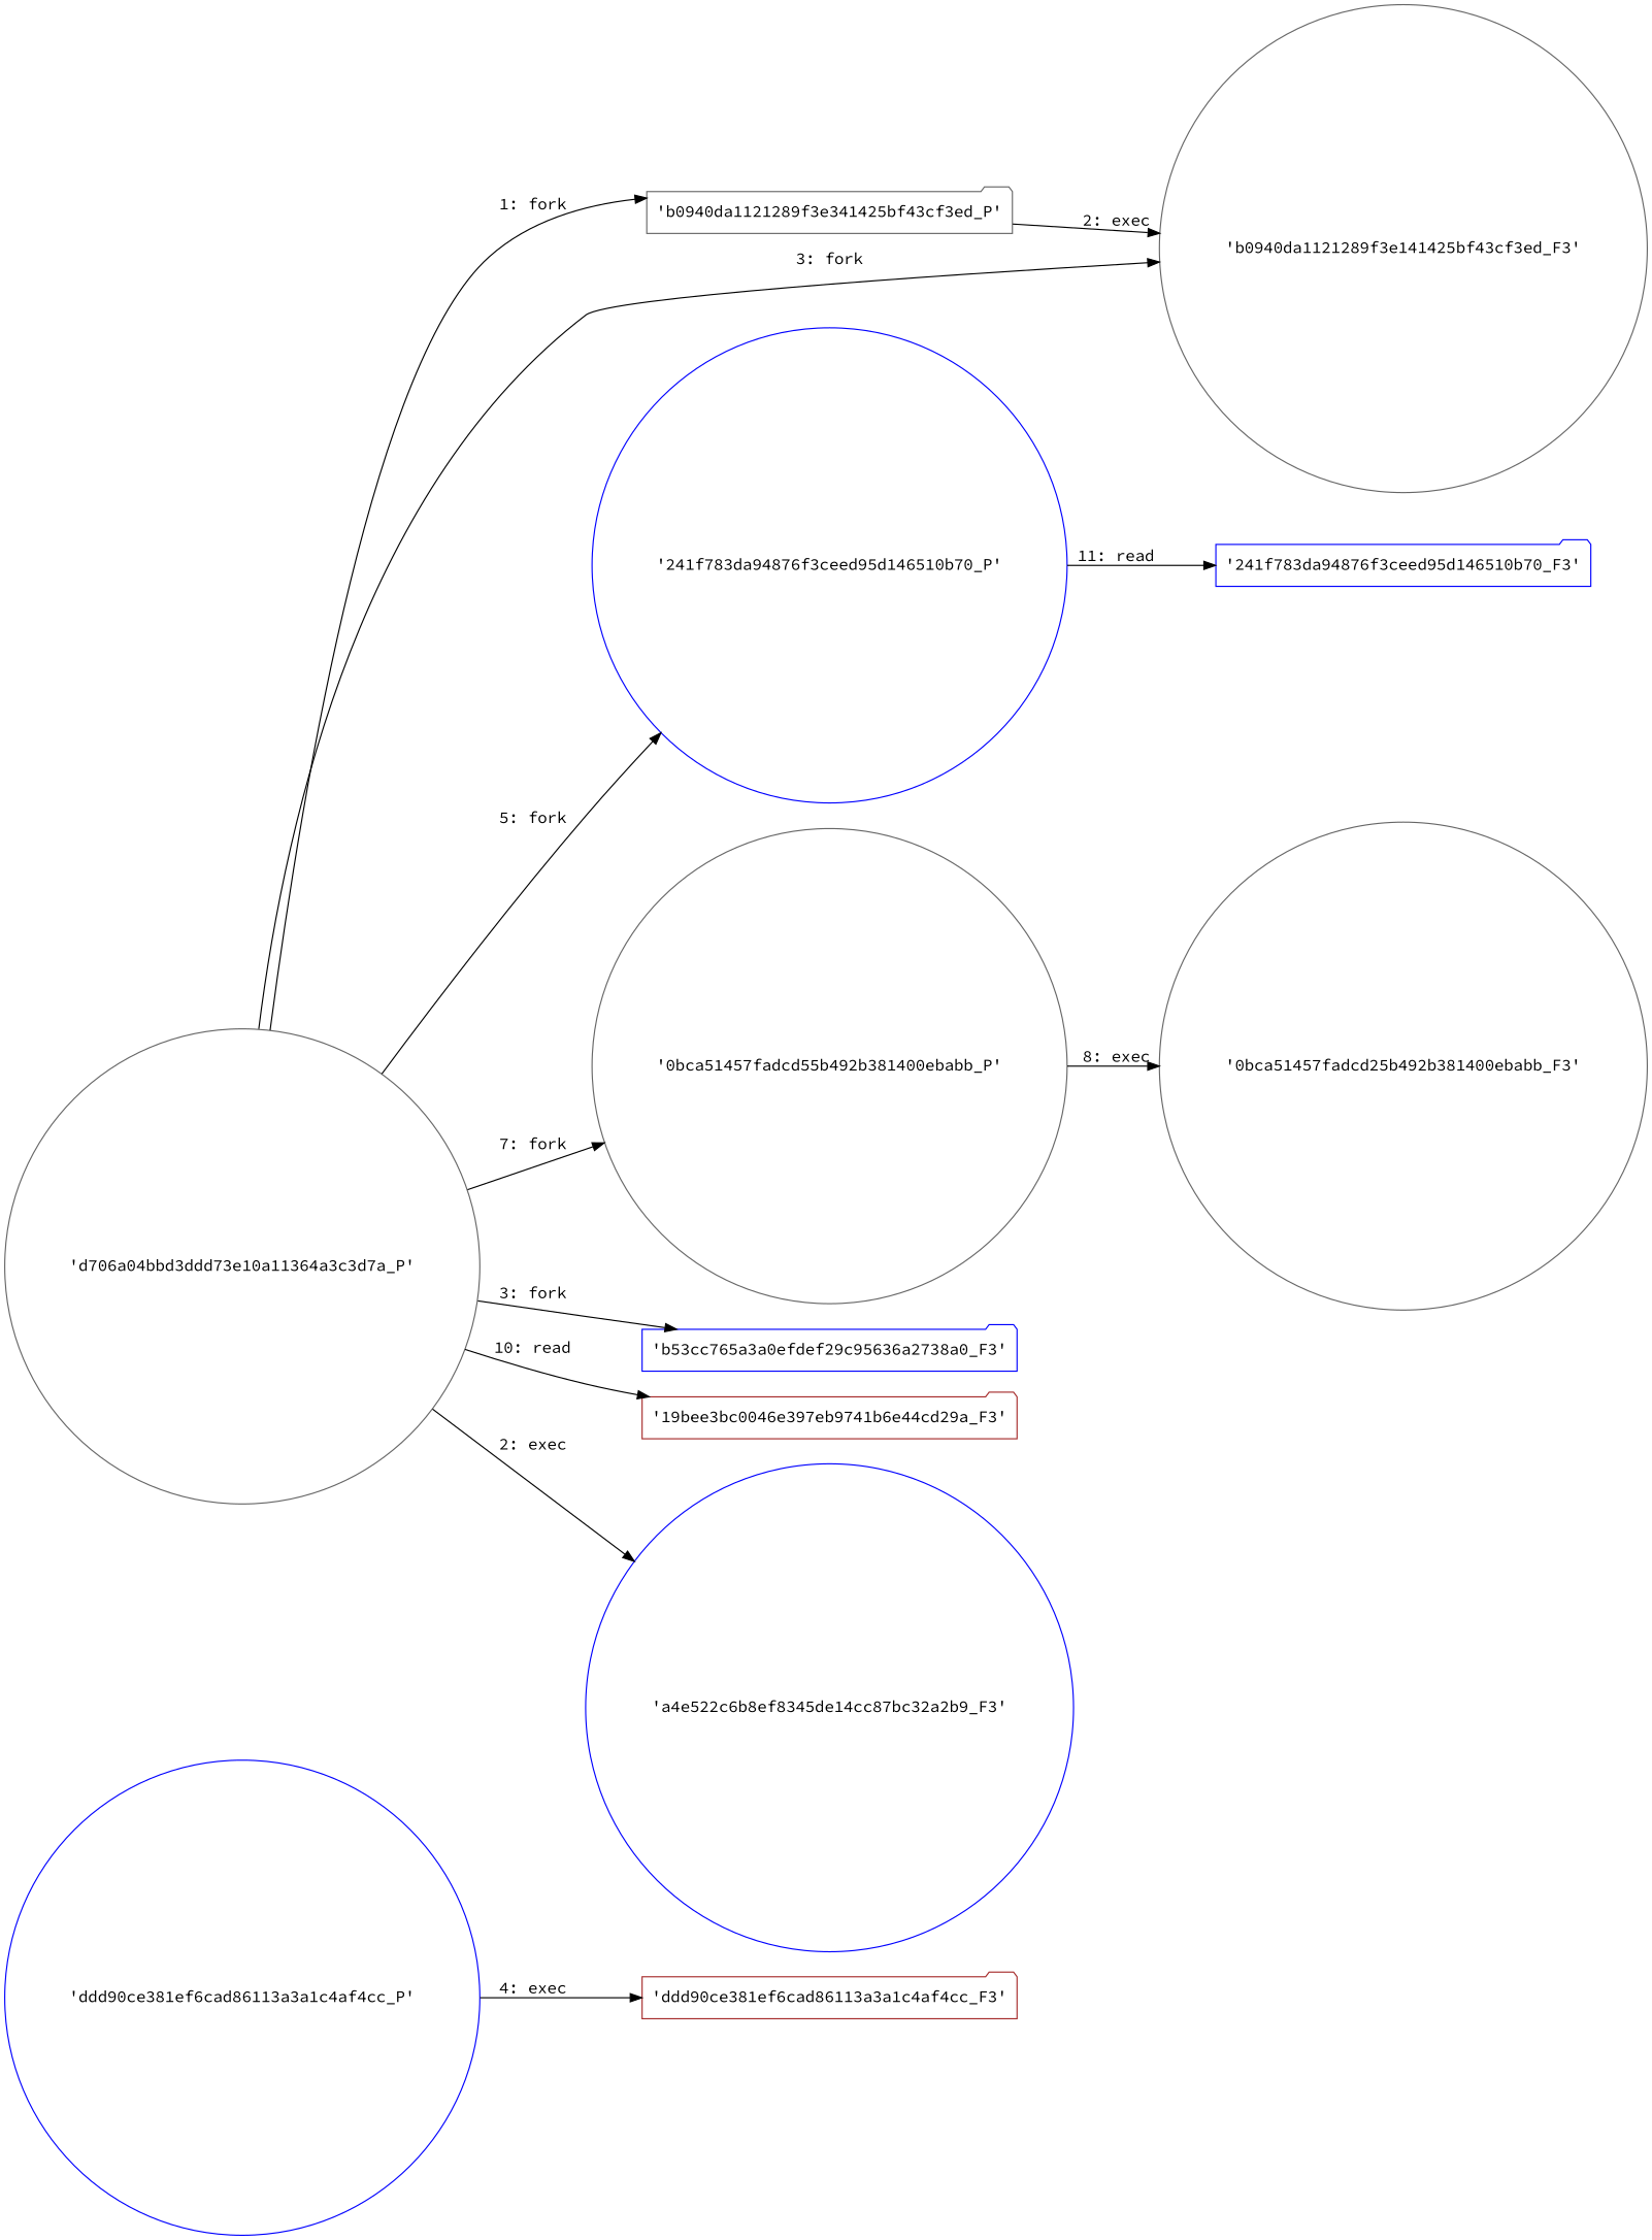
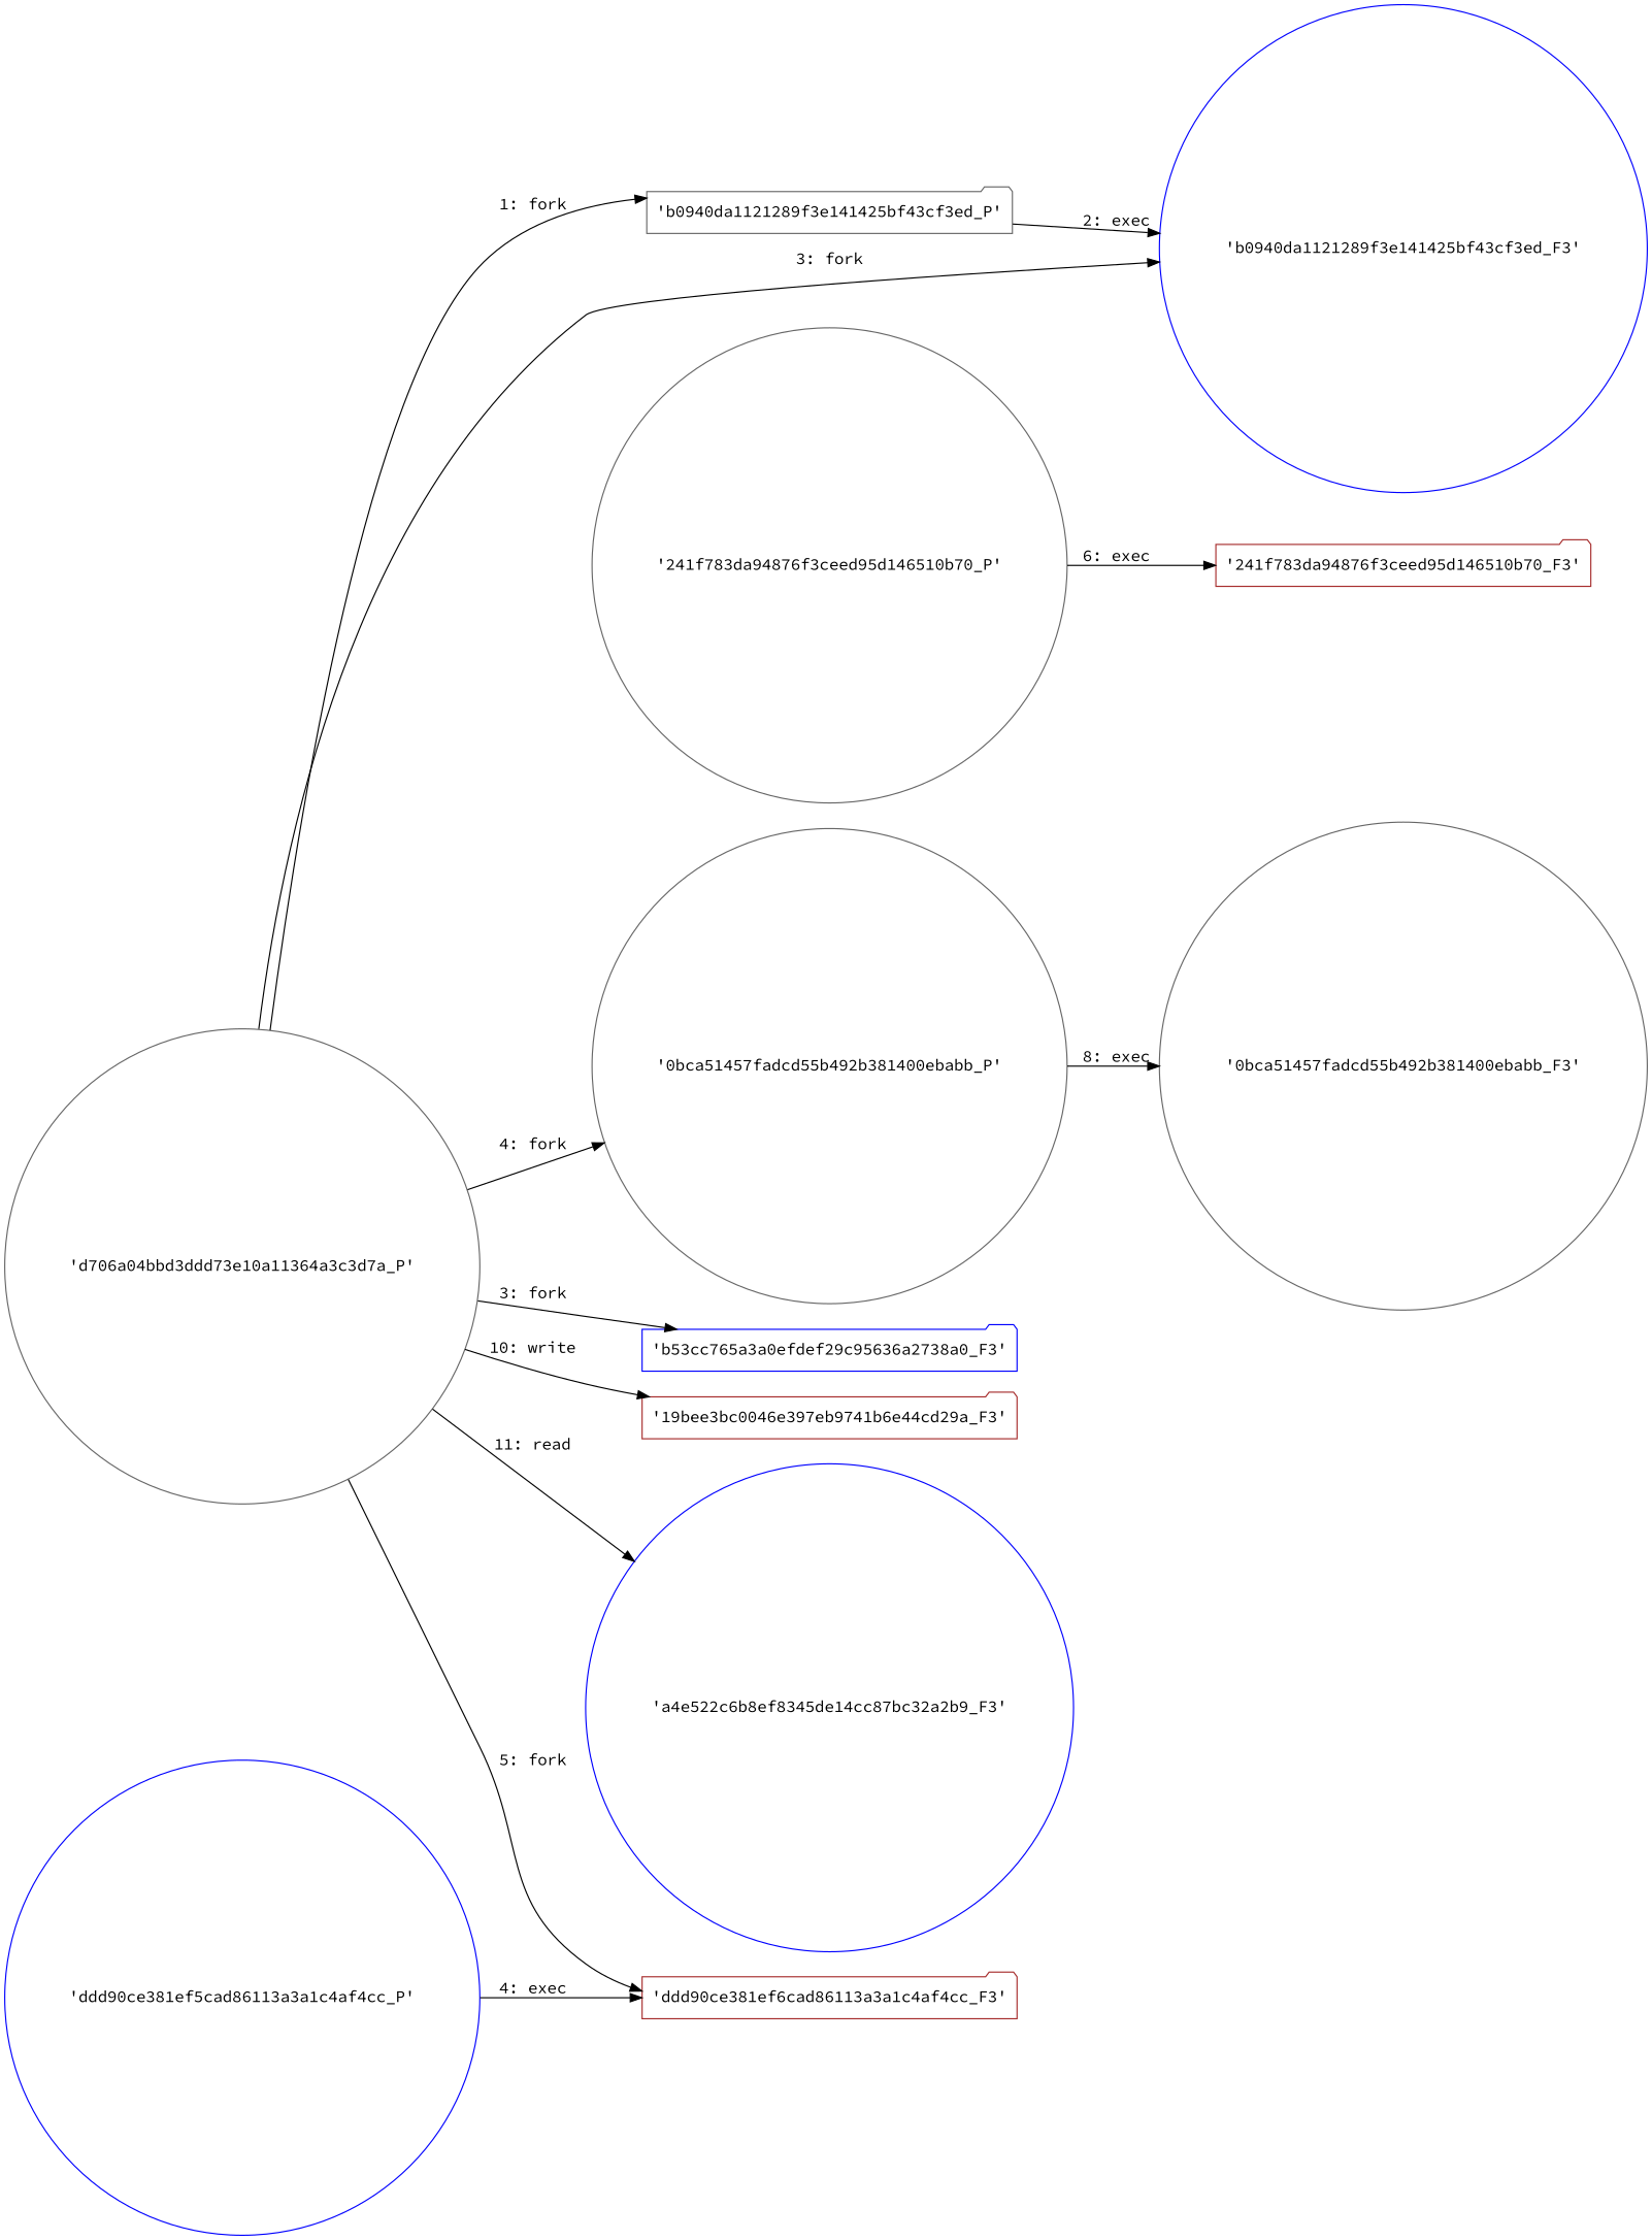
  digraph {
    engine=neato
    fixedsize=false
    fontname="Source Code Pro"
    fontsize=10
    nodesep=0.3
    rankdir=LR
    ranksep=0
    splines=true
    node [color=gray40 fontname="Source Code Pro" node_type=Process shape=circle]
    edge [fontname="Source Code Pro"]
-   "'b0940da1121289f3e141425bf43cf3ed_P'" [shape=folder label="'b0940da1121289f3e341425bf43cf3ed_P'"]
+   "'b0940da1121289f3e141425bf43cf3ed_P'" [shape=folder]
    "'d706a04bbd3ddd73e10a11364a3c3d7a_P'"
-   "'241f783da94876f3ceed95d146510b70_P'" [color=blue]
+   "'241f783da94876f3ceed95d146510b70_P'"
    "'0bca51457fadcd55b492b381400ebabb_P'"
    "'b53cc765a3a0efdef29c95636a2738a0_F3'" [color=blue node_type=file shape=folder]
    "'19bee3bc0046e397eb9741b6e44cd29a_F3'" [color=brown node_type=file shape=folder]
    "'a4e522c6b8ef8345de14cc87bc32a2b9_F3'" [color=blue node_type=file]
-   "'b0940da1121289f3e141425bf43cf3ed_F3'" [node_type=File]
-   "'ddd90ce381ef6cad86113a3a1c4af4cc_P'" [color=blue]
+   "'b0940da1121289f3e141425bf43cf3ed_F3'" [color=blue node_type=File]
+   "'ddd90ce381ef6cad86113a3a1c4af4cc_P'" [color=blue label="'ddd90ce381ef5cad86113a3a1c4af4cc_P'"]
    "'ddd90ce381ef6cad86113a3a1c4af4cc_F3'" [color=brown node_type=File shape=folder]
-   "'241f783da94876f3ceed95d146510b70_F3'" [color=blue node_type=File shape=folder]
-   "'0bca51457fadcd55b492b381400ebabb_F3'" [node_type=File label="'0bca51457fadcd25b492b381400ebabb_F3'"]
+   "'241f783da94876f3ceed95d146510b70_F3'" [color=brown node_type=File shape=folder]
+   "'0bca51457fadcd55b492b381400ebabb_F3'" [node_type=File]
    "'b0940da1121289f3e141425bf43cf3ed_P'" -> "'b0940da1121289f3e141425bf43cf3ed_F3'" [label="2: exec"]
    "'d706a04bbd3ddd73e10a11364a3c3d7a_P'" -> "'b0940da1121289f3e141425bf43cf3ed_P'" [label="1: fork"]
-   "'d706a04bbd3ddd73e10a11364a3c3d7a_P'" -> "'241f783da94876f3ceed95d146510b70_P'" [label="5: fork"]
-   "'d706a04bbd3ddd73e10a11364a3c3d7a_P'" -> "'0bca51457fadcd55b492b381400ebabb_P'" [label="7: fork"]
+   "'d706a04bbd3ddd73e10a11364a3c3d7a_P'" -> "'ddd90ce381ef6cad86113a3a1c4af4cc_F3'" [label="5: fork"]
+   "'d706a04bbd3ddd73e10a11364a3c3d7a_P'" -> "'0bca51457fadcd55b492b381400ebabb_P'" [label="4: fork"]
    "'d706a04bbd3ddd73e10a11364a3c3d7a_P'" -> "'b53cc765a3a0efdef29c95636a2738a0_F3'" [label="3: fork"]
-   "'d706a04bbd3ddd73e10a11364a3c3d7a_P'" -> "'19bee3bc0046e397eb9741b6e44cd29a_F3'" [label="10: read"]
-   "'d706a04bbd3ddd73e10a11364a3c3d7a_P'" -> "'a4e522c6b8ef8345de14cc87bc32a2b9_F3'" [label="2: exec"]
+   "'d706a04bbd3ddd73e10a11364a3c3d7a_P'" -> "'19bee3bc0046e397eb9741b6e44cd29a_F3'" [label="10: write"]
+   "'d706a04bbd3ddd73e10a11364a3c3d7a_P'" -> "'a4e522c6b8ef8345de14cc87bc32a2b9_F3'" [label="11: read"]
    "'d706a04bbd3ddd73e10a11364a3c3d7a_P'" -> "'b0940da1121289f3e141425bf43cf3ed_F3'" [label="3: fork"]
-   "'241f783da94876f3ceed95d146510b70_P'" -> "'241f783da94876f3ceed95d146510b70_F3'" [label="11: read"]
+   "'241f783da94876f3ceed95d146510b70_P'" -> "'241f783da94876f3ceed95d146510b70_F3'" [label="6: exec"]
    "'0bca51457fadcd55b492b381400ebabb_P'" -> "'0bca51457fadcd55b492b381400ebabb_F3'" [label="8: exec"]
    "'ddd90ce381ef6cad86113a3a1c4af4cc_P'" -> "'ddd90ce381ef6cad86113a3a1c4af4cc_F3'" [label="4: exec"]
  }
